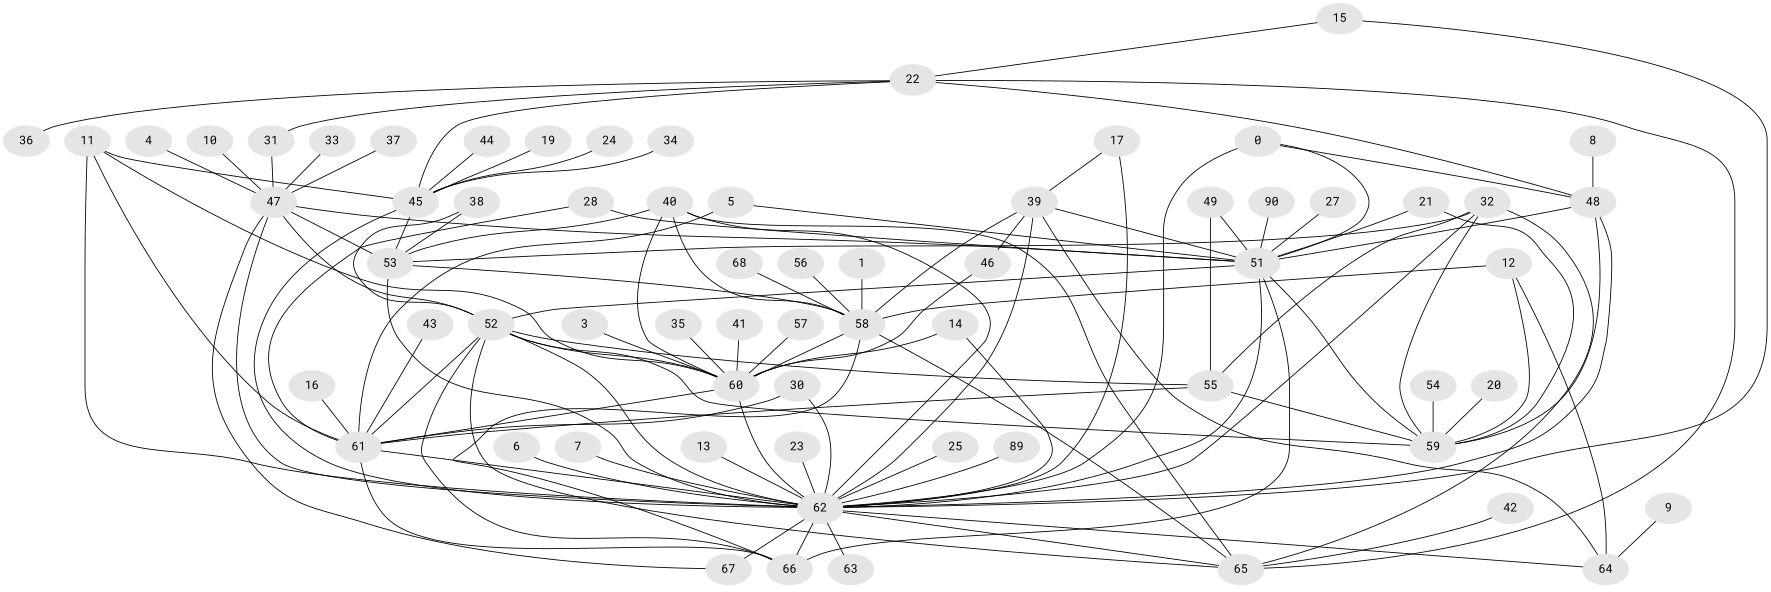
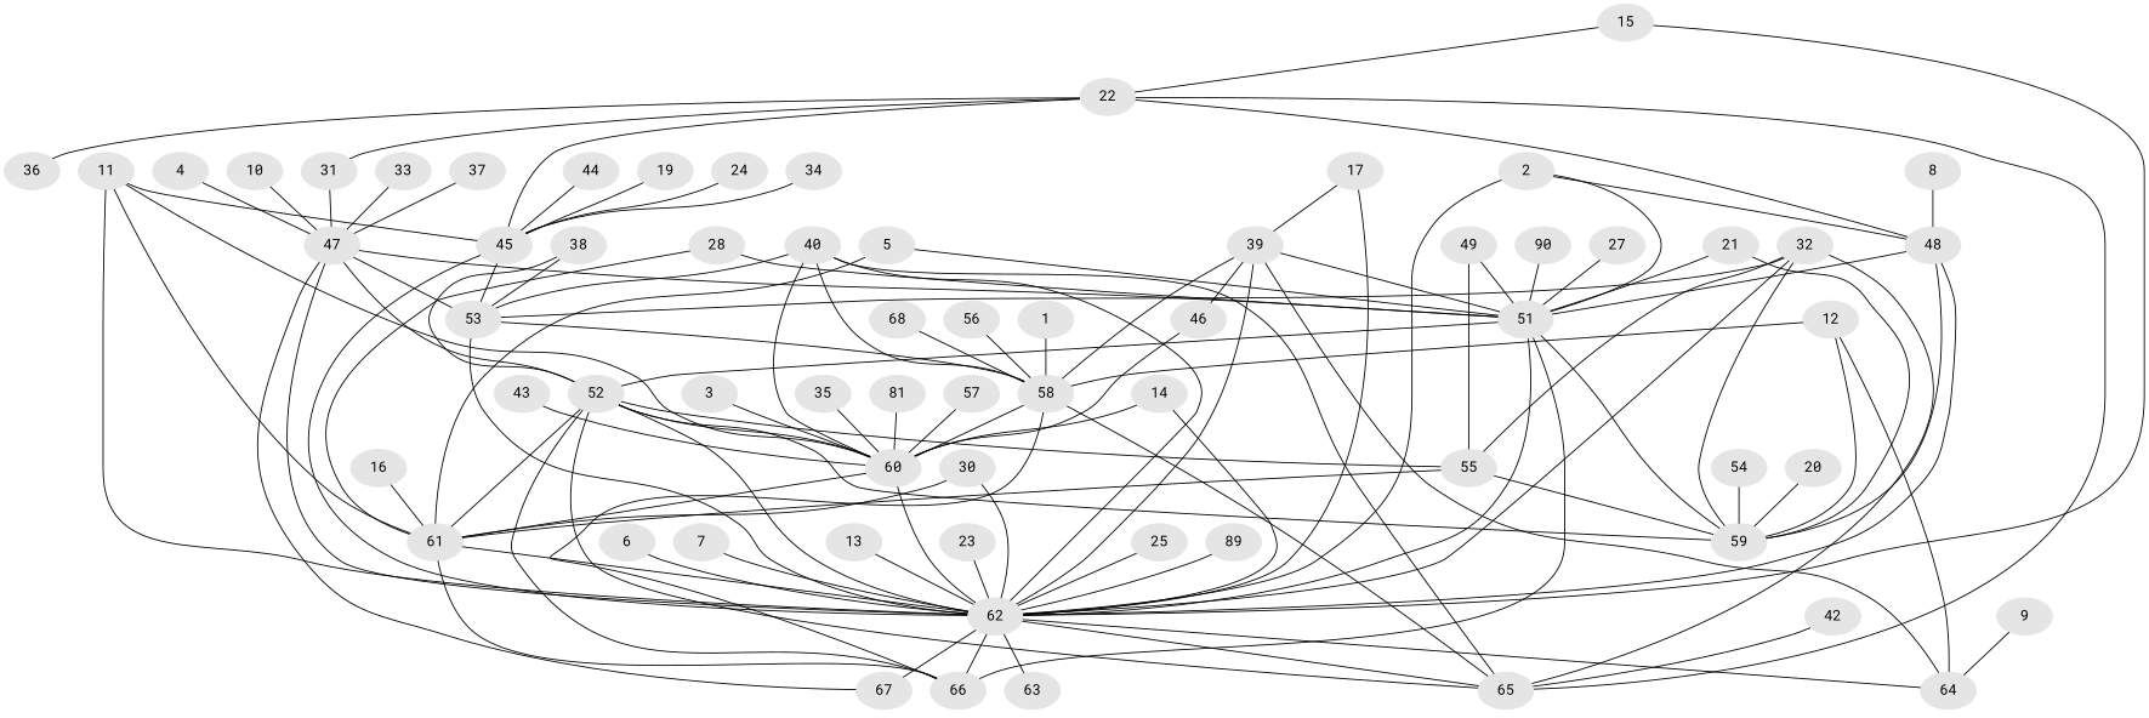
  graph {
    fontname="Roboto Mono"
    node [color=gray90 fontname="Roboto Mono" style=filled]
    edge [fontname="Roboto Mono" weight=1.0]
    1
    58
    60
    65
    66
-   2 [label=0]
+   2
    48
    51
    62
    59
    52
    64
    67
    63
    3
    61
    4
    47
    53
    5
    6
    7
    8
    9
    10
    11
    45
    12
    13
    14
    15
    22
    31
    36
    40
    16
    17
    39
    46
    n40 [label=68]
    19
    20
    21
    23
    24
    25
    27
    28
    n49 [label=89]
    30
    32
    55
    33
    34
    35
    37
    38
-   41
+   41 [label=81]
    42
    43
    44
    49
    n63 [label=90]
    54
    56
    57
    1 -- 58
    58 -- 60
    58 -- 65 [weight=2.0]
    58 -- 66
    60 -- 62
    60 -- 61
    2 -- 48
    2 -- 51
    2 -- 62 [weight=2.0]
    48 -- 51 [weight=2.0]
    48 -- 62 [weight=3.0]
    48 -- 59
    51 -- 66 [weight=2.0]
    51 -- 62 [weight=4.0]
    51 -- 59
    51 -- 52
    62 -- 65
    62 -- 66
    62 -- 64
    62 -- 67 [weight=2.0]
    62 -- 63
    52 -- 60
    52 -- 65
    52 -- 66
    52 -- 62 [weight=2.0]
    52 -- 59
    52 -- 61
    52 -- 55
    3 -- 60
    61 -- 66
    61 -- 62 [weight=5.0]
    4 -- 47
    47 -- 51
    47 -- 62
    47 -- 52
    47 -- 67
    47 -- 53
    53 -- 58
    53 -- 62 [weight=3.0]
    5 -- 51
    5 -- 61 [weight=2.0]
    6 -- 62
    7 -- 62
    8 -- 48
    9 -- 64
    10 -- 47
    11 -- 60
    11 -- 62 [weight=2.0]
    11 -- 61
    11 -- 45
    45 -- 62
    45 -- 53
    12 -- 58
    12 -- 59
    12 -- 64
    13 -- 62
    14 -- 60
    14 -- 62
    15 -- 62
    15 -- 22
    22 -- 65
    22 -- 48
    22 -- 45
    22 -- 31
    22 -- 36
    31 -- 47
    40 -- 58
    40 -- 60
    40 -- 65
    40 -- 62
    40 -- 53
    16 -- 61
    17 -- 62
    17 -- 39
    39 -- 58
    39 -- 51
    39 -- 62 [weight=2.0]
    39 -- 64
    39 -- 46
    46 -- 60
    n40 -- 58
    19 -- 45
    20 -- 59
    21 -- 51
    21 -- 59
    23 -- 62
    24 -- 45
    25 -- 62
    27 -- 51
    28 -- 51
    28 -- 61
    n49 -- 62
    30 -- 62
    30 -- 61
    32 -- 65
    32 -- 62
    32 -- 59
    32 -- 53
    32 -- 55
    55 -- 59
    55 -- 61 [weight=2.0]
    33 -- 47
    34 -- 45
    35 -- 60
    37 -- 47
    38 -- 52
    38 -- 53
    41 -- 60
    42 -- 65
-   43 -- 61
+   43 -- 60
    44 -- 45
    49 -- 51
    49 -- 55
    n63 -- 51
    54 -- 59
    56 -- 58
    57 -- 60
  }
